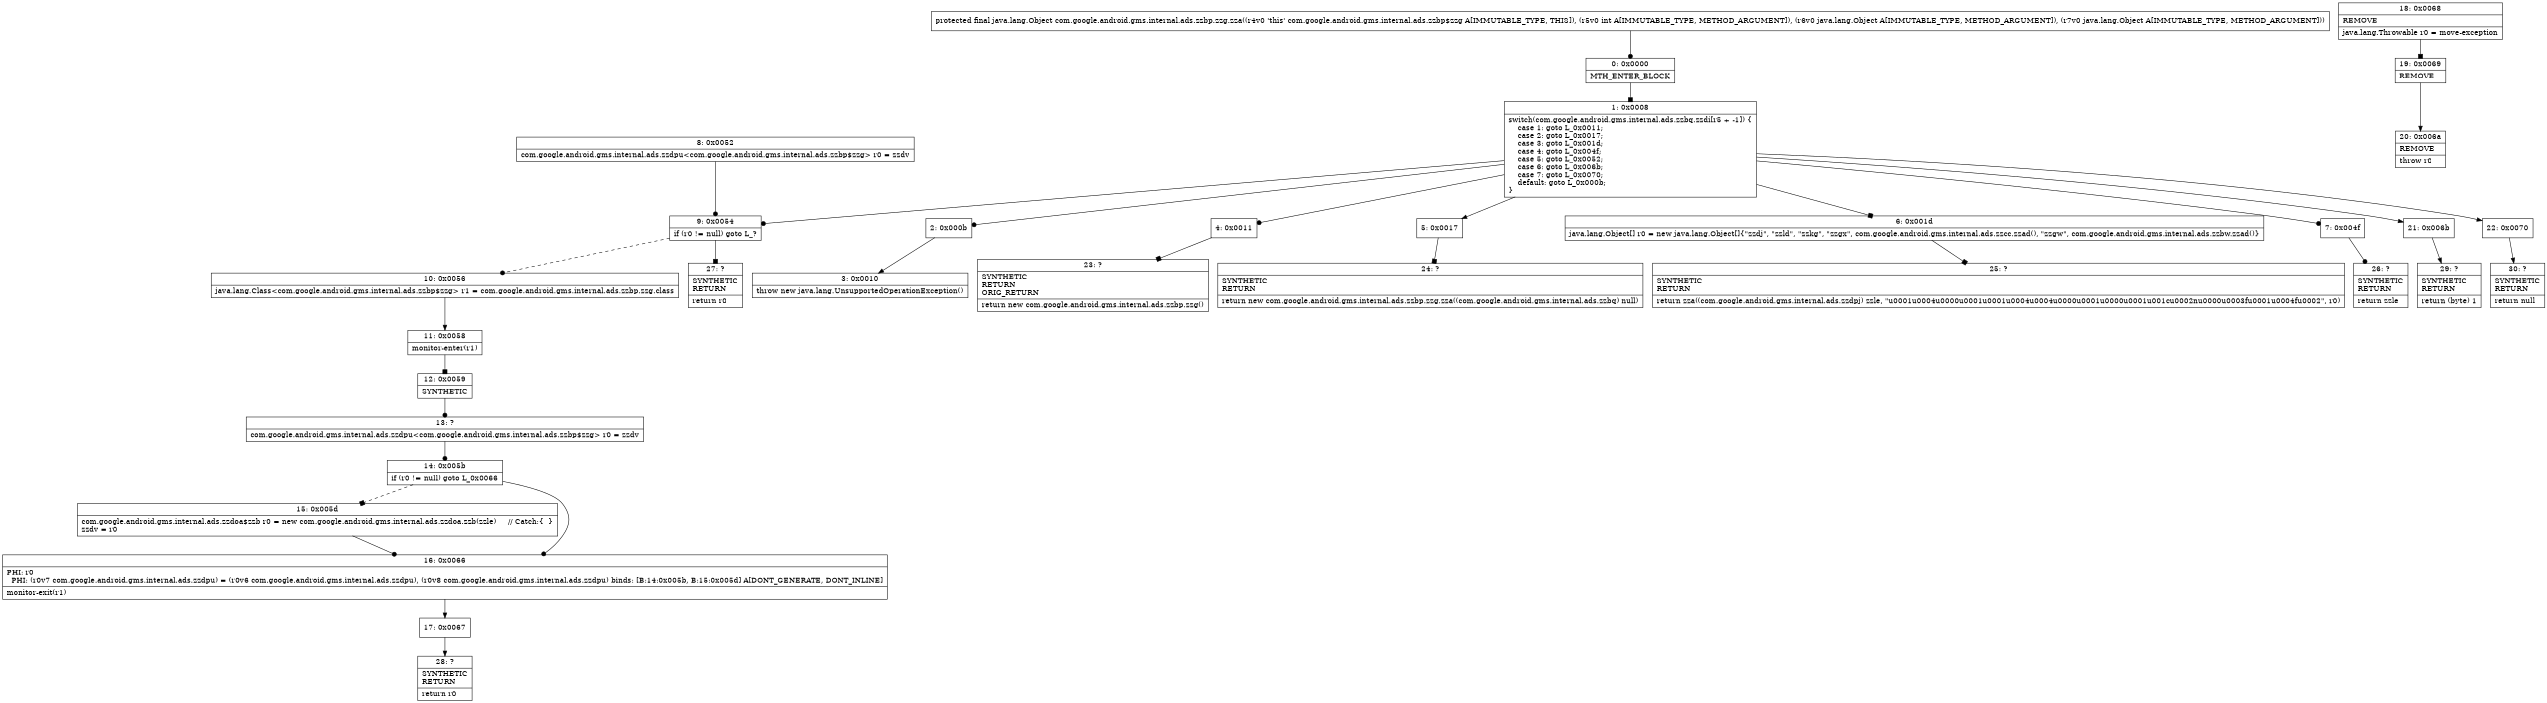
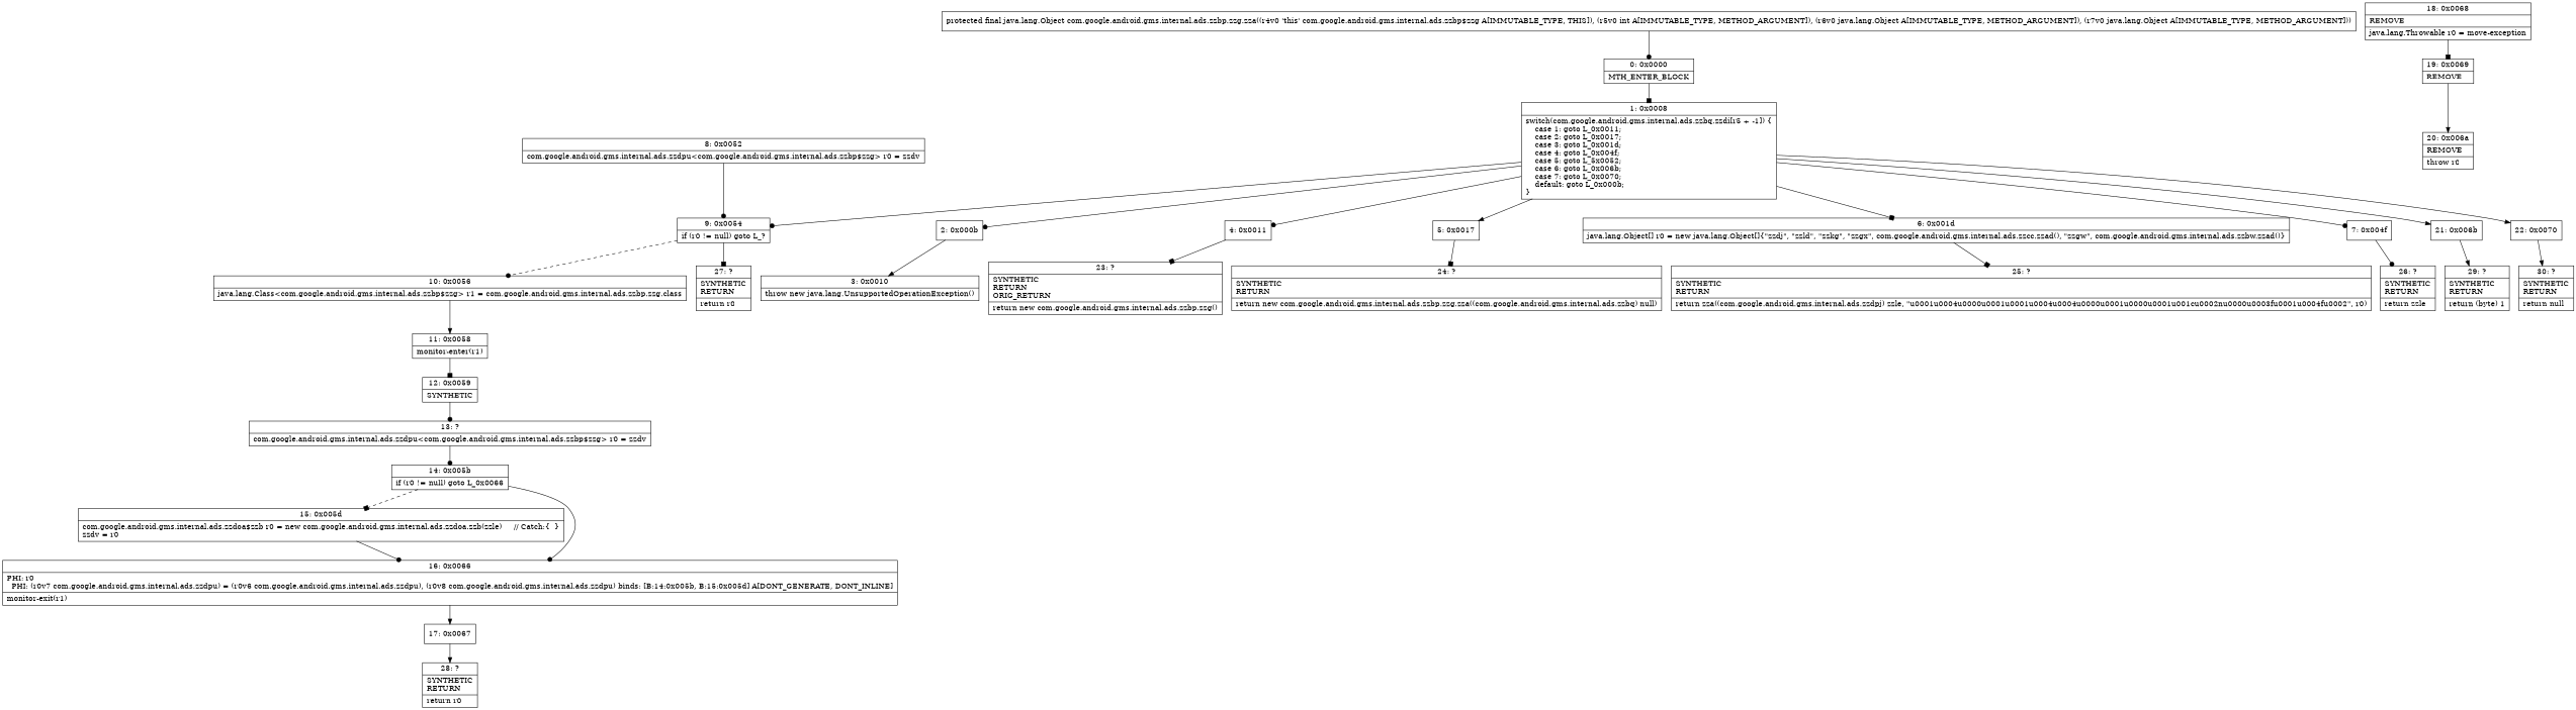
  digraph {
    node [shape=record]
    edge [arrowhead=dot]
    n1 [label="{0\:\ 0x0000|MTH_ENTER_BLOCK\l}"]
-   n2 [label="{1\:\ 0x0008|switch(com.google.android.gms.internal.ads.zzbq.zzdi[r5 + \-1]) \{\l    case 1: goto L_0x0011;\l    case 2: goto L_0x0017;\l    case 3: goto L_0x001d;\l    case 4: goto L_0x004f;\l    case 5: goto L_0x0052;\l    case 6: goto L_0x006b;\l    case 7: goto L_0x0070;\l    default: goto L_0x000b;\l\}\l}"]
+   n2 [label="{1\:\ 0x0008|switch(com.google.android.gms.internal.ads.zzbq.zzdi[r5 + \-1]) \{\l    case 1: goto L_0x0011;\l    case 2: goto L_0x0017;\l    case 3: goto L_0x001d;\l    case 4: goto L_0x004f;\l    case 5: goto L_5x0052;\l    case 6: goto L_0x006b;\l    case 7: goto L_0x0070;\l    default: goto L_0x000b;\l\}\l}"]
    n3 [label="{2\:\ 0x000b}"]
    n4 [label="{4\:\ 0x0011}"]
    n5 [label="{5\:\ 0x0017}"]
    n6 [label="{6\:\ 0x001d|java.lang.Object[] r0 = new java.lang.Object[]\{\"zzdj\", \"zzld\", \"zzkg\", \"zzgx\", com.google.android.gms.internal.ads.zzcc.zzad(), \"zzgw\", com.google.android.gms.internal.ads.zzbw.zzad()\}\l}"]
    n7 [label="{7\:\ 0x004f}"]
    n8 [label="{21\:\ 0x006b}"]
    n9 [label="{22\:\ 0x0070}"]
    n10 [label="{9\:\ 0x0054|if (r0 != null) goto L_?\l}"]
    n11 [label="{3\:\ 0x0010|throw new java.lang.UnsupportedOperationException()\l}"]
    n12 [label="{23\:\ ?|SYNTHETIC\lRETURN\lORIG_RETURN\l|return new com.google.android.gms.internal.ads.zzbp.zzg()\l}"]
    n13 [label="{24\:\ ?|SYNTHETIC\lRETURN\l|return new com.google.android.gms.internal.ads.zzbp.zzg.zza((com.google.android.gms.internal.ads.zzbq) null)\l}"]
    n14 [label="{25\:\ ?|SYNTHETIC\lRETURN\l|return zza((com.google.android.gms.internal.ads.zzdpj) zzle, \"u0001u0004u0000u0001u0001u0004u0004u0000u0001u0000u0001u001cu0002nu0000u0003fu0001u0004fu0002\", r0)\l}"]
    n15 [label="{26\:\ ?|SYNTHETIC\lRETURN\l|return zzle\l}"]
    n16 [label="{8\:\ 0x0052|com.google.android.gms.internal.ads.zzdpu\<com.google.android.gms.internal.ads.zzbp$zzg\> r0 = zzdv\l}"]
    n17 [label="{29\:\ ?|SYNTHETIC\lRETURN\l|return (byte) 1\l}"]
    n18 [label="{30\:\ ?|SYNTHETIC\lRETURN\l|return null\l}"]
    n19 [label="{10\:\ 0x0056|java.lang.Class\<com.google.android.gms.internal.ads.zzbp$zzg\> r1 = com.google.android.gms.internal.ads.zzbp.zzg.class\l}"]
    n20 [label="{27\:\ ?|SYNTHETIC\lRETURN\l|return r0\l}"]
    n21 [label="{11\:\ 0x0058|monitor\-enter(r1)\l}"]
    n22 [label="{12\:\ 0x0059|SYNTHETIC\l}"]
    n23 [label="{13\:\ ?|com.google.android.gms.internal.ads.zzdpu\<com.google.android.gms.internal.ads.zzbp$zzg\> r0 = zzdv\l}"]
    n24 [label="{14\:\ 0x005b|if (r0 != null) goto L_0x0066\l}"]
    n25 [label="{18\:\ 0x0068|REMOVE\l|java.lang.Throwable r0 = move\-exception\l}"]
    n26 [label="{19\:\ 0x0069|REMOVE\l}"]
    n27 [label="{15\:\ 0x005d|com.google.android.gms.internal.ads.zzdoa$zzb r0 = new com.google.android.gms.internal.ads.zzdoa.zzb(zzle)     \/\/ Catch:\{  \}\lzzdv = r0\l}"]
    n28 [label="{16\:\ 0x0066|PHI: r0 \l  PHI: (r0v7 com.google.android.gms.internal.ads.zzdpu) = (r0v6 com.google.android.gms.internal.ads.zzdpu), (r0v8 com.google.android.gms.internal.ads.zzdpu) binds: [B:14:0x005b, B:15:0x005d] A[DONT_GENERATE, DONT_INLINE]\l|monitor\-exit(r1)\l}"]
    n29 [label="{17\:\ 0x0067}"]
    n30 [label="{28\:\ ?|SYNTHETIC\lRETURN\l|return r0\l}"]
    n31 [label="{20\:\ 0x006a|REMOVE\l|throw r0\l}"]
    n32 [label="{protected final java.lang.Object com.google.android.gms.internal.ads.zzbp.zzg.zza((r4v0 'this' com.google.android.gms.internal.ads.zzbp$zzg A[IMMUTABLE_TYPE, THIS]), (r5v0 int A[IMMUTABLE_TYPE, METHOD_ARGUMENT]), (r6v0 java.lang.Object A[IMMUTABLE_TYPE, METHOD_ARGUMENT]), (r7v0 java.lang.Object A[IMMUTABLE_TYPE, METHOD_ARGUMENT])) }"]
    n1 -> n2 [arrowhead=box]
    n2 -> n3
    n2 -> n4
    n2 -> n5 [arrowhead=normal]
    n2 -> n6 [arrowhead=box]
    n2 -> n7
    n2 -> n8 [arrowhead=normal]
    n2 -> n9 [arrowhead=normal]
    n2 -> n10
    n3 -> n11 [arrowhead=normal]
    n4 -> n12 [arrowhead=box]
    n5 -> n13 [arrowhead=box]
    n6 -> n14 [arrowhead=box]
    n7 -> n15
    n8 -> n17 [arrowhead=normal]
    n9 -> n18 [arrowhead=normal]
    n10 -> n19 [style=dashed]
    n10 -> n20 [arrowhead=box]
    n16 -> n10
    n19 -> n21 [arrowhead=normal]
    n21 -> n22 [arrowhead=box]
    n22 -> n23
    n23 -> n24
    n24 -> n27 [arrowhead=box style=dashed]
    n24 -> n28
    n25 -> n26 [arrowhead=box]
    n26 -> n31 [arrowhead=normal]
    n27 -> n28
    n28 -> n29 [arrowhead=normal]
    n29 -> n30 [arrowhead=normal]
    n32 -> n1
  }
